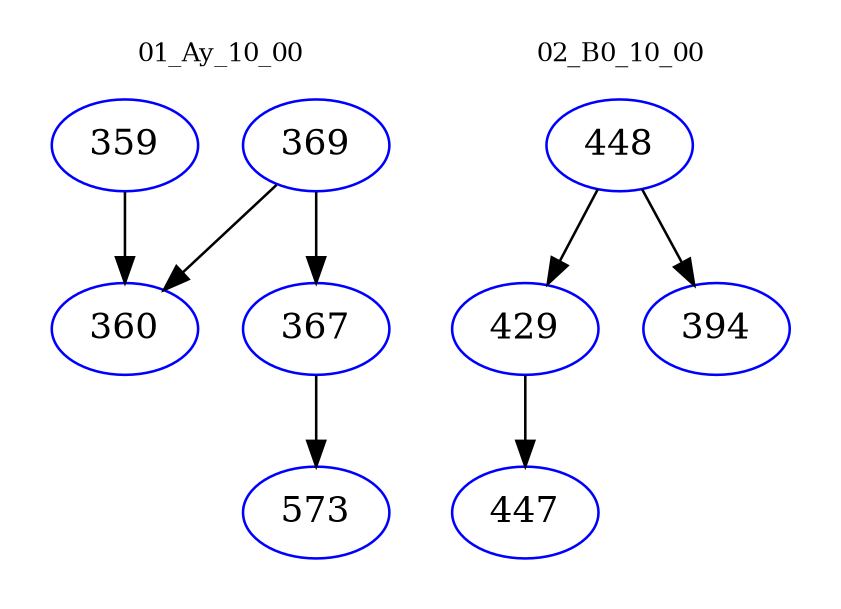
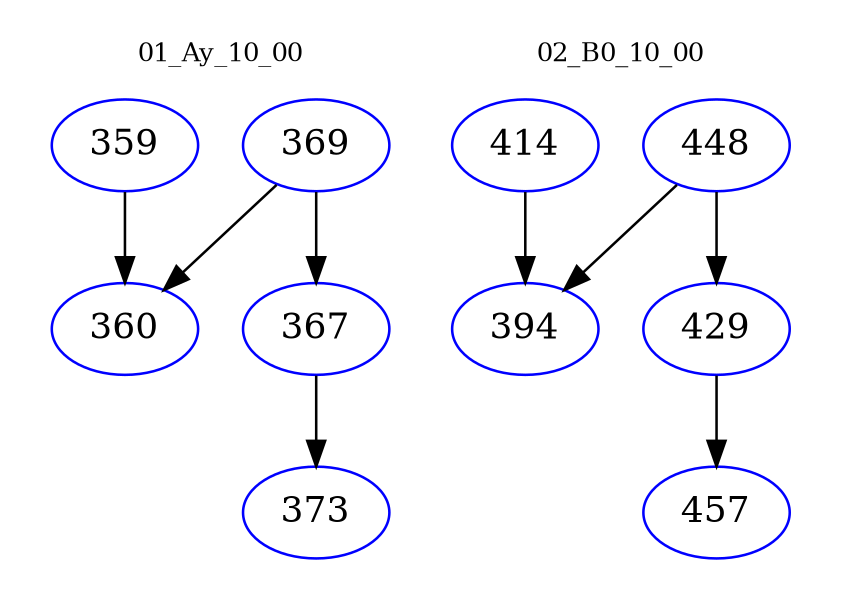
  digraph {
    node [color=blue]
    edge [color=black]
    n1 [label=369]
    n2 [label=360]
    n3 [label=367]
    n4 [label=359]
-   n5 [label=573]
+   n5 [label=373]
    n6 [label=448]
+   n7 [label=414]
    n8 [label=429]
    n9 [label=394]
-   n10 [label=447]
+   n10 [label=457]
    subgraph cluster_1 {
      color=white
      fontsize=10
      label="01_Ay_10_00"
      n1
      n2
      n3
      n4
      n5
    }
    subgraph cluster_2 {
      color=white
      fontsize=10
      label="02_B0_10_00"
      n6
+     n7
      n8
      n9
      n10
    }
    n1 -> n2
    n1 -> n3
    n3 -> n5
    n4 -> n2
    n6 -> n8
    n6 -> n9
+   n7 -> n9
    n8 -> n10
  }
